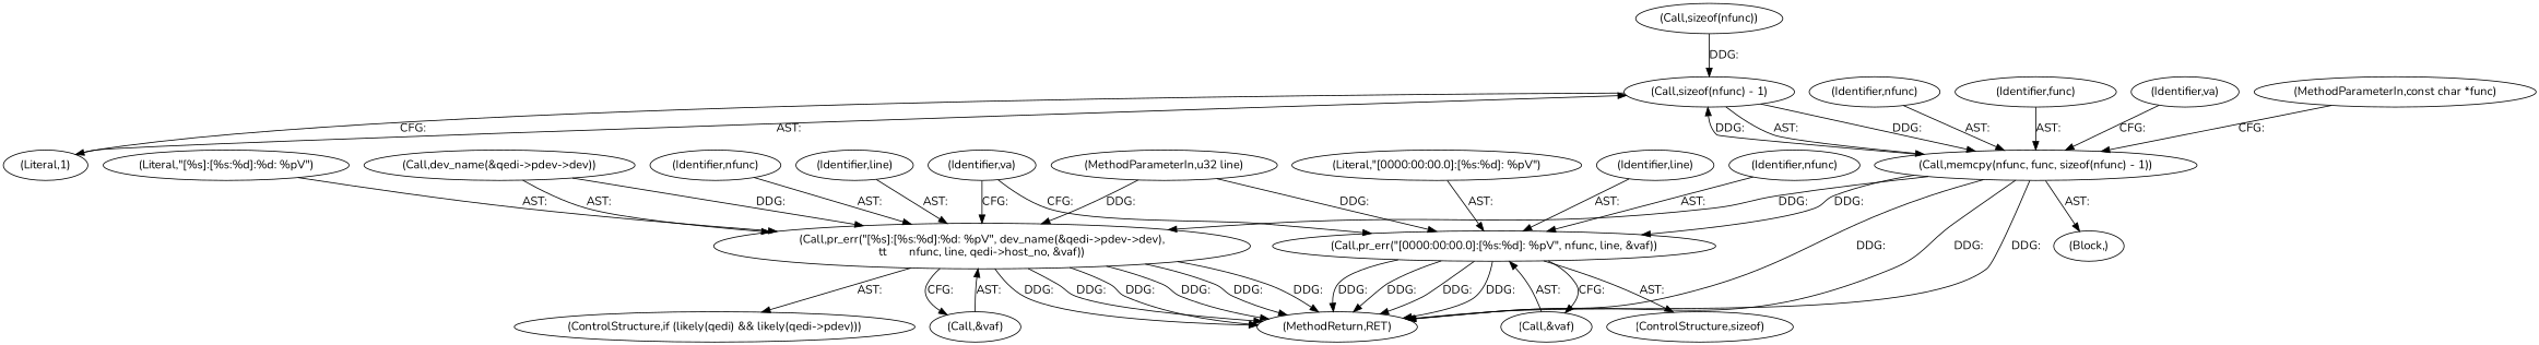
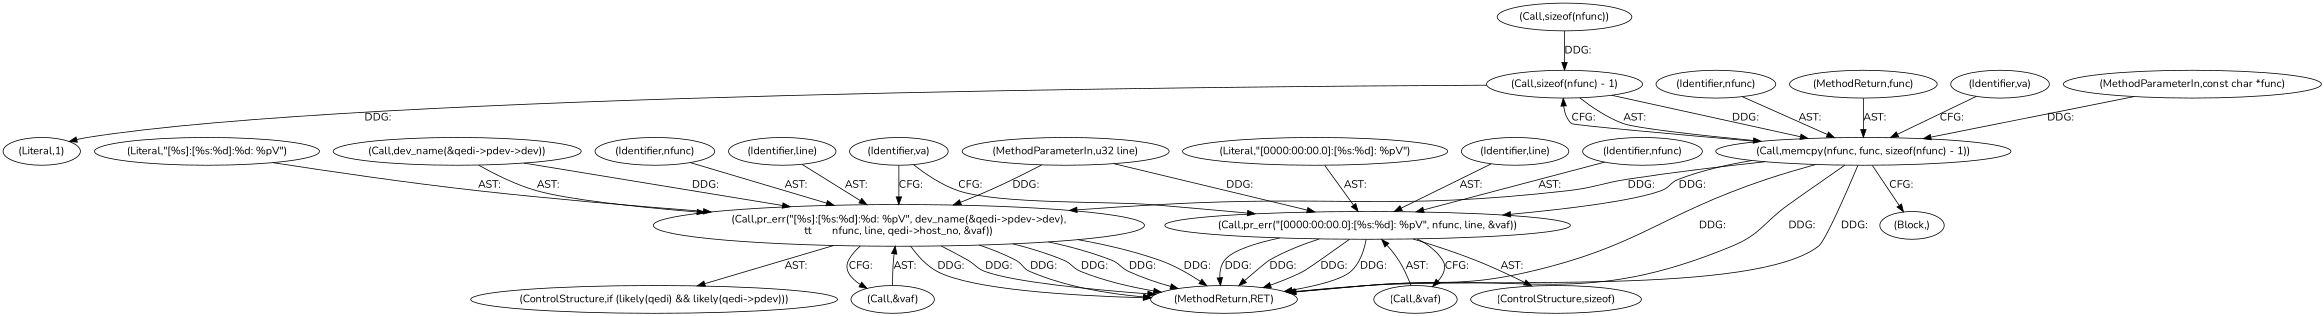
  digraph {
    fontname=Nunito
    node [fontname=Nunito]
    edge [fontname=Nunito]
    n1 [label="(Call,sizeof(nfunc) - 1)"]
    n2 [label="(Call,memcpy(nfunc, func, sizeof(nfunc) - 1))"]
    n3 [label="(Literal,1)"]
    n4 [label="(Call,pr_err(\"[%s]:[%s:%d]:%d: %pV\", dev_name(&qedi->pdev->dev),\n\t\t       nfunc, line, qedi->host_no, &vaf))"]
    n5 [label="(Call,pr_err(\"[0000:00:00.0]:[%s:%d]: %pV\", nfunc, line, &vaf))"]
    n6 [label="(Block,)"]
    n7 [label="(MethodReturn,RET)"]
    n8 [label="(ControlStructure,if (likely(qedi) && likely(qedi->pdev)))"]
    n9 [label="(Call,&vaf)"]
    n10 [label="(Call,&vaf)"]
    n11 [label="(ControlStructure,sizeof)"]
    n12 [label="(MethodParameterIn,u32 line)"]
    n13 [label="(Literal,\"[0000:00:00.0]:[%s:%d]: %pV\")"]
    n14 [label="(Identifier,nfunc)"]
-   n15 [label="(Identifier,func)"]
+   n15 [label="(MethodReturn,func)"]
    n16 [label="(Call,sizeof(nfunc))"]
    n17 [label="(Call,dev_name(&qedi->pdev->dev))"]
    n18 [label="(Identifier,va)"]
    n19 [label="(Identifier,line)"]
    n20 [label="(Identifier,nfunc)"]
    n21 [label="(Identifier,nfunc)"]
    n22 [label="(Identifier,line)"]
    n23 [label="(Identifier,va)"]
    n24 [label="(MethodParameterIn,const char *func)"]
    n25 [label="(Literal,\"[%s]:[%s:%d]:%d: %pV\")"]
    n1 -> n2 [label="AST: "]
    n1 -> n2 [label="DDG: "]
-   n1 -> n3 [label="CFG: "]
-   n2 -> n1 [label="DDG: "]
+   n1 -> n3 [label="DDG: "]
+   n2 -> n1 [label="CFG: "]
    n2 -> n4 [label="DDG: "]
    n2 -> n5 [label="DDG: "]
-   n2 -> n6 [label="AST: "]
+   n2 -> n6 [label="CFG: "]
    n2 -> n7 [label="DDG: "]
    n2 -> n7 [label="DDG: "]
    n2 -> n7 [label="DDG: "]
-   n3 -> n1 [label="AST: "]
    n4 -> n7 [label="DDG: "]
    n4 -> n7 [label="DDG: "]
    n4 -> n7 [label="DDG: "]
    n4 -> n7 [label="DDG: "]
    n4 -> n7 [label="DDG: "]
    n4 -> n7 [label="DDG: "]
    n4 -> n8 [label="AST: "]
    n4 -> n9 [label="CFG: "]
    n5 -> n7 [label="DDG: "]
    n5 -> n7 [label="DDG: "]
    n5 -> n7 [label="DDG: "]
    n5 -> n7 [label="DDG: "]
    n5 -> n10 [label="CFG: "]
    n5 -> n11 [label="AST: "]
    n9 -> n4 [label="AST: "]
    n10 -> n5 [label="AST: "]
    n12 -> n4 [label="DDG: "]
    n12 -> n5 [label="DDG: "]
    n13 -> n5 [label="AST: "]
    n14 -> n2 [label="AST: "]
    n15 -> n2 [label="AST: "]
    n16 -> n1 [label="DDG: "]
    n17 -> n4 [label="AST: "]
    n17 -> n4 [label="DDG: "]
    n18 -> n2 [label="CFG: "]
    n19 -> n5 [label="AST: "]
    n20 -> n5 [label="AST: "]
    n21 -> n4 [label="AST: "]
    n22 -> n4 [label="AST: "]
    n23 -> n4 [label="CFG: "]
    n23 -> n5 [label="CFG: "]
-   n24 -> n2 [label="CFG: "]
+   n24 -> n2 [label="DDG: "]
    n25 -> n4 [label="AST: "]
  }
